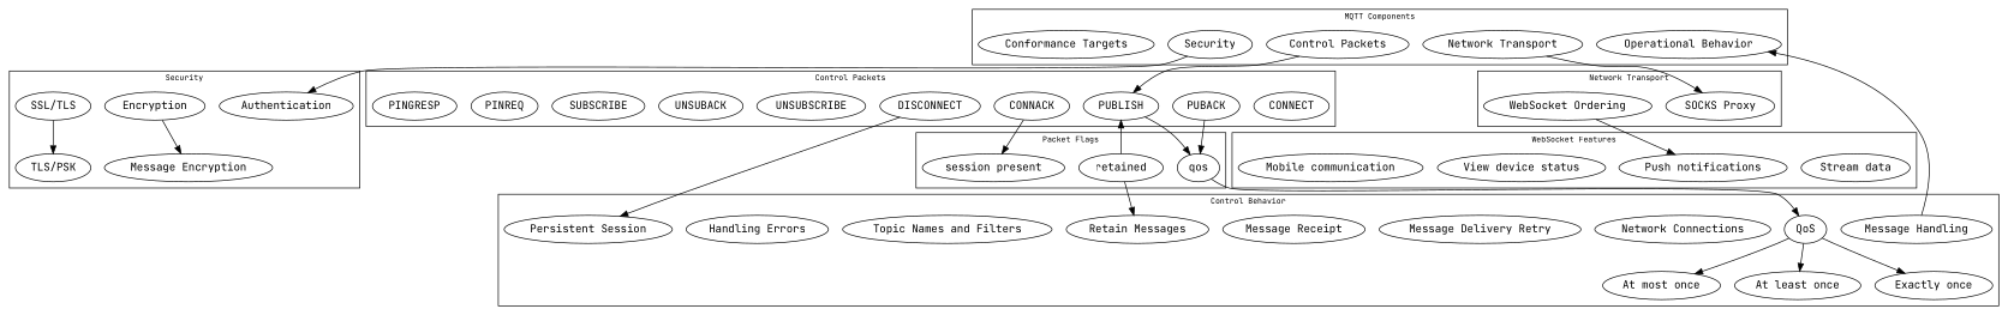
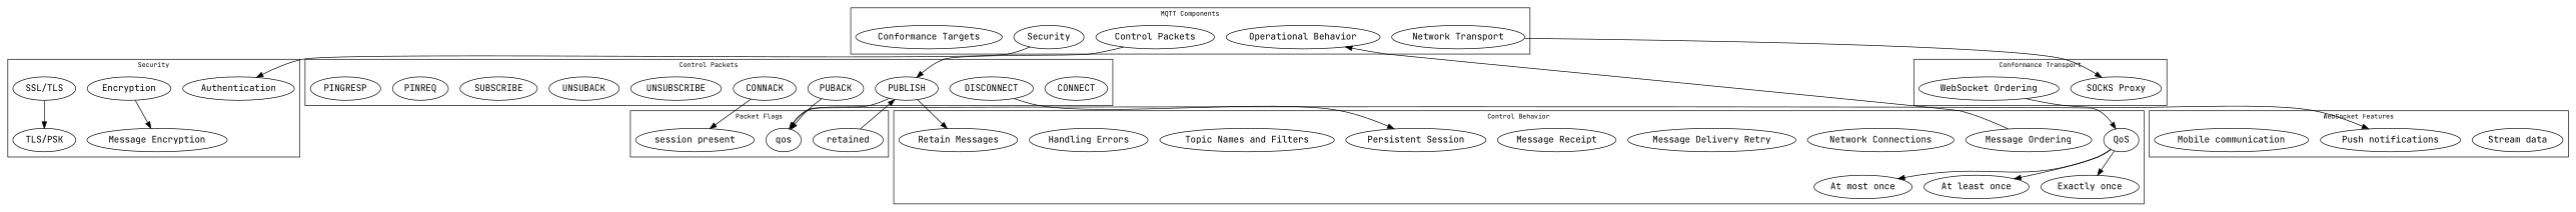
  digraph {
    compound=true
    fontname="JetBrains Mono"
    fontsize=10
    node [fontname="JetBrains Mono"]
    edge [fontname="JetBrains Mono"]
    "Control Packets"
    "Operational Behavior"
    Security
    "Network Transport"
    "Conformance Targets"
    Authentication
    Encryption
    "SSL/TLS"
    "Message Encryption"
    "TLS/PSK"
    CONNECT
    DISCONNECT
    CONNACK
    PUBLISH
    PUBACK
    UNSUBSCRIBE
    UNSUBACK
    SUBSCRIBE
    PINREQ
    PINGRESP
    qos
    "session present"
    retained
    QoS
    "Persistent Session"
    "Network Connections"
    "At most once"
    "At least once"
    "Exactly once"
    "Message Delivery Retry"
    "Message Receipt"
-   "Message Ordering" [label="Message Handling"]
+   "Message Ordering"
    "Topic Names and Filters"
    "Handling Errors"
    "Retain Messages"
    "SOCKS Proxy"
    n37 [label="WebSocket Ordering"]
    "Stream data"
    "Push notifications"
-   "View device status"
    "Mobile communication"
    subgraph cluster_1 {
      label="MQTT Features"
    }
    subgraph cluster_2 {
      label="MQTT Components"
      "Control Packets"
      "Operational Behavior"
      Security
      "Network Transport"
      "Conformance Targets"
    }
    subgraph cluster_3 {
      label=Security
      Authentication
      Encryption
      "SSL/TLS"
      "Message Encryption"
      "TLS/PSK"
    }
    subgraph cluster_4 {
      label="Control Packets"
      CONNECT
      DISCONNECT
      CONNACK
      PUBLISH
      PUBACK
      UNSUBSCRIBE
      UNSUBACK
      SUBSCRIBE
      PINREQ
      PINGRESP
    }
    subgraph cluster_5 {
      label="Packet Flags"
      qos
      "session present"
      retained
    }
    subgraph cluster_6 {
      label="Control Behavior"
      QoS
      "Persistent Session"
      "Network Connections"
      "At most once"
      "At least once"
      "Exactly once"
      "Message Delivery Retry"
      "Message Receipt"
      "Message Ordering"
      "Topic Names and Filters"
      "Handling Errors"
      "Retain Messages"
    }
    subgraph cluster_7 {
-     label="Network Transport"
+     label="Conformance Transport"
      "SOCKS Proxy"
      n37
    }
    subgraph cluster_8 {
      label="WebSocket Features"
      "Stream data"
      "Push notifications"
-     "View device status"
      "Mobile communication"
    }
    "Control Packets" -> PUBLISH
    Security -> Authentication
    "Network Transport" -> "SOCKS Proxy"
    Encryption -> "Message Encryption"
    "SSL/TLS" -> "TLS/PSK"
    DISCONNECT -> "Persistent Session"
    CONNACK -> "session present"
    PUBLISH -> qos
    PUBACK -> qos
    qos -> QoS
    retained -> PUBLISH
-   retained -> "Retain Messages"
+   PUBLISH -> "Retain Messages"
    QoS -> "At most once"
    QoS -> "At least once"
    QoS -> "Exactly once"
    "Message Ordering" -> "Operational Behavior"
    n37 -> "Push notifications"
  }
